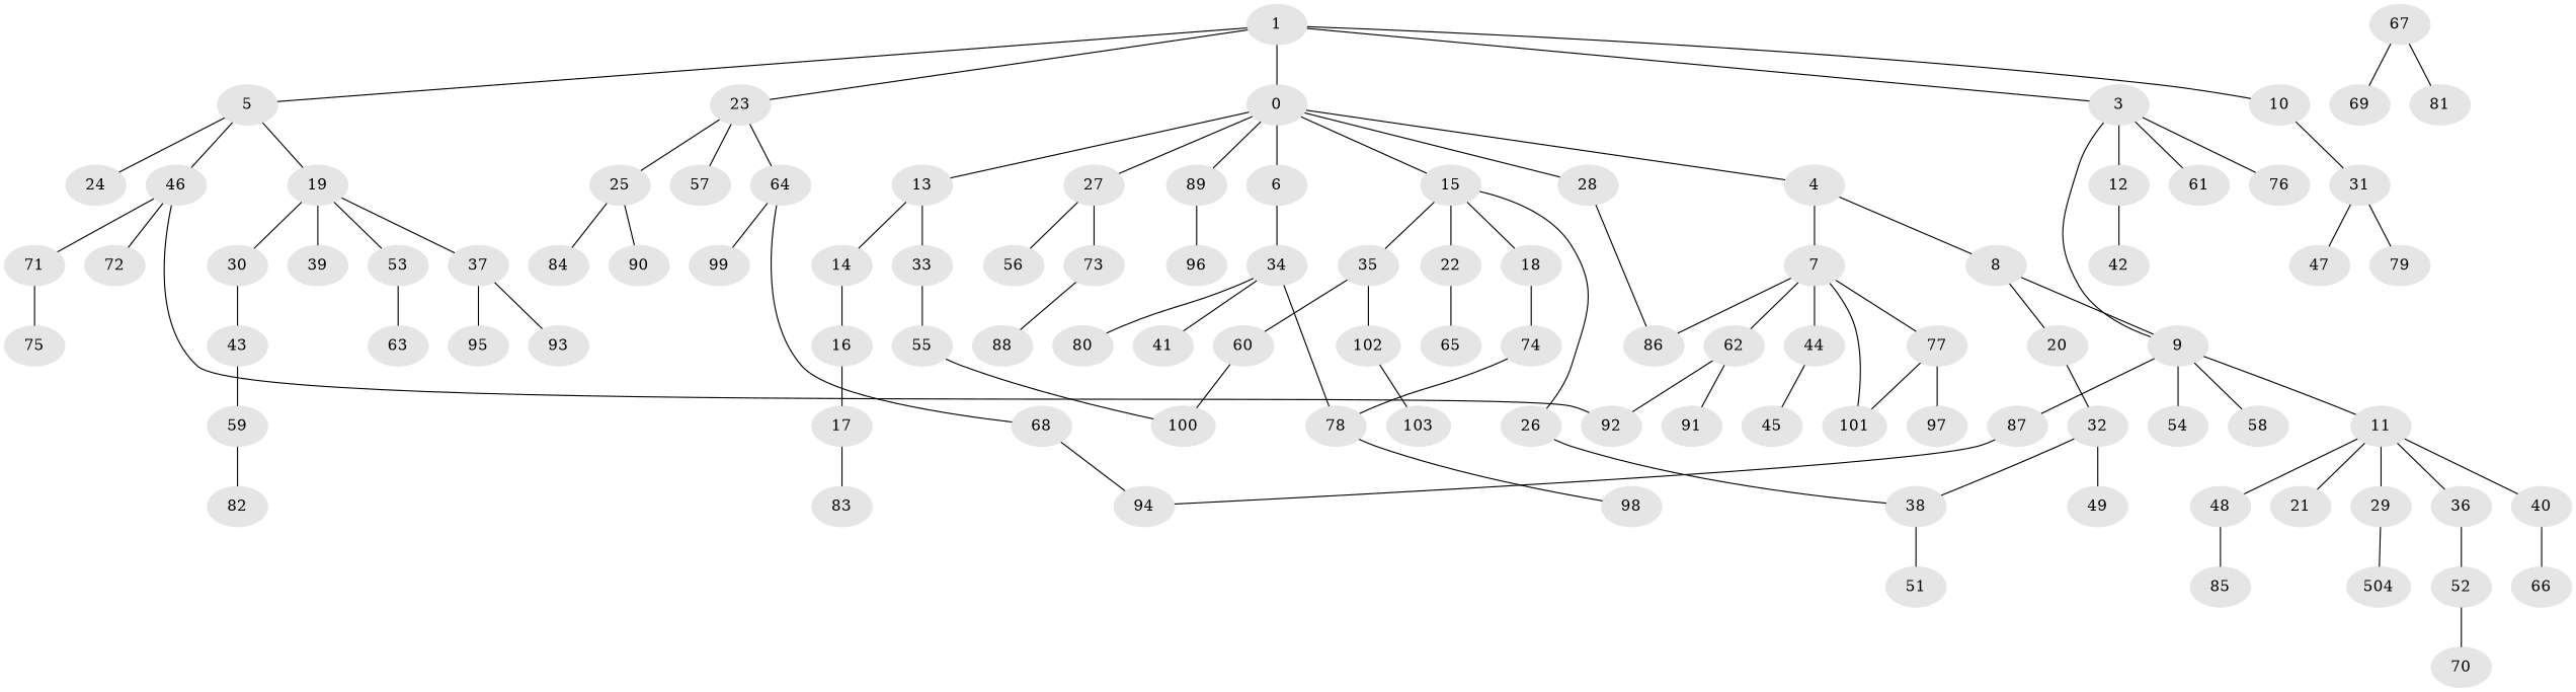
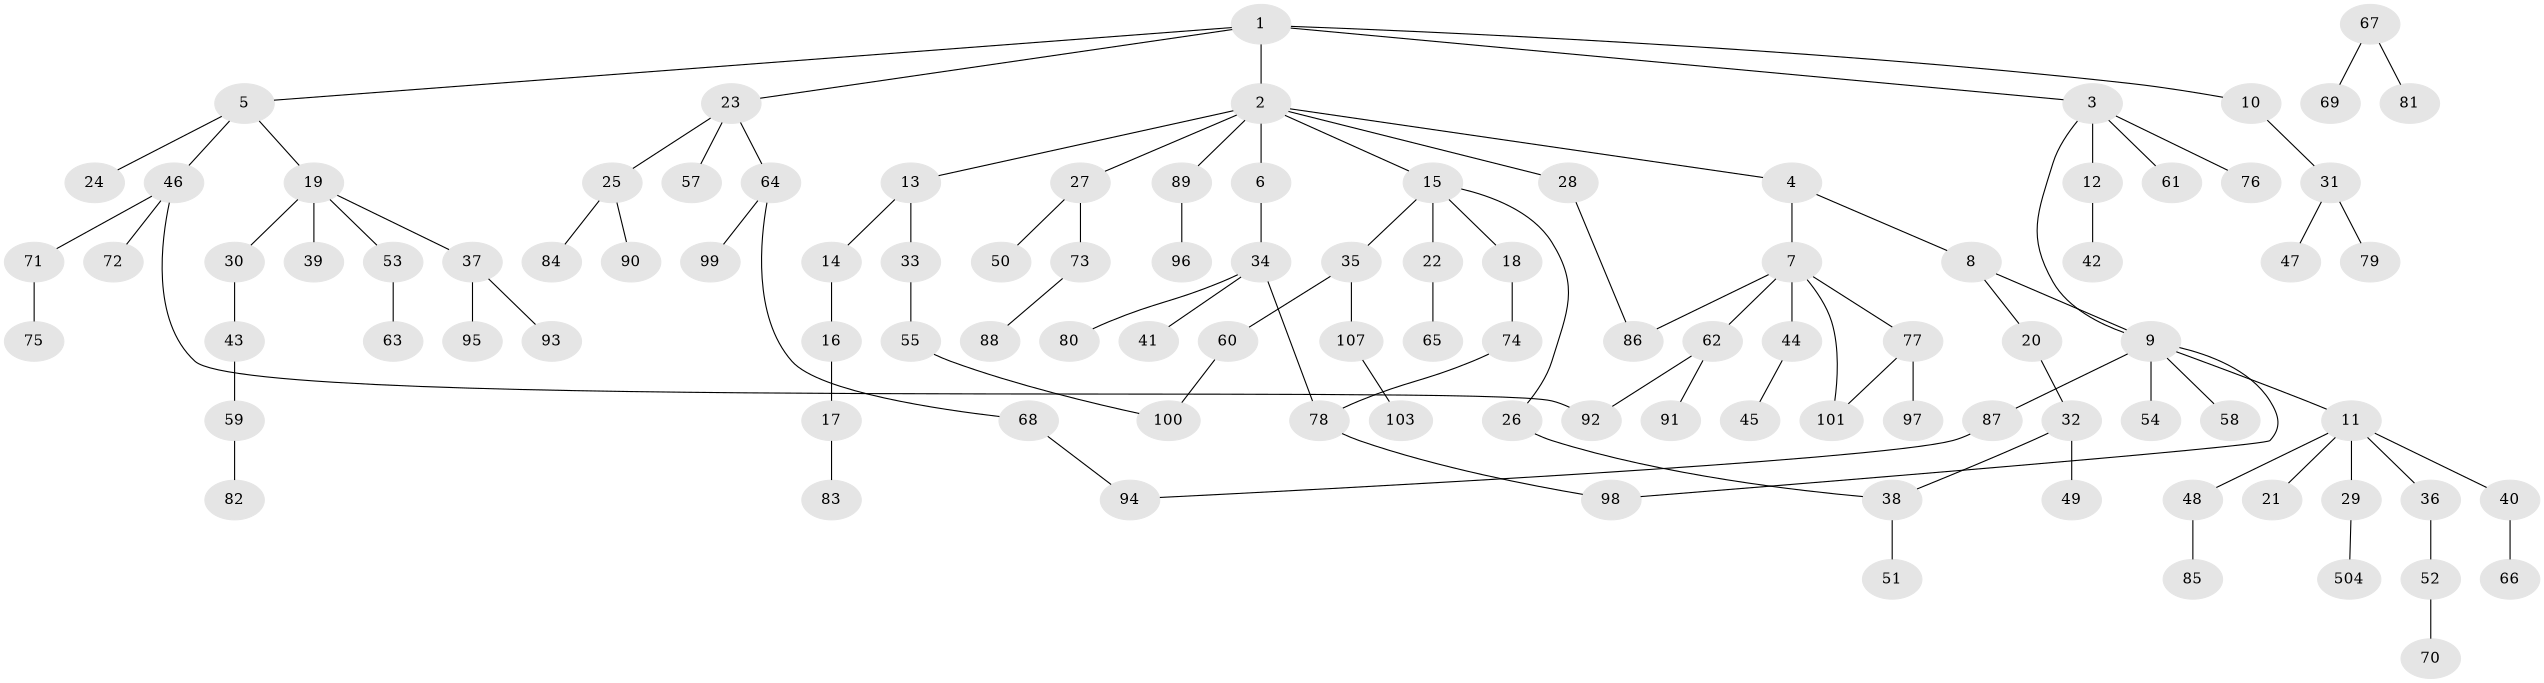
  graph {
    node [color=gray90 style=filled]
    1
-   2 [label=0]
+   2
    3
    5
    10
    23
    4
    6
    13
    15
    27
    28
    89
    9
    12
    61
    76
    19
    24
    46
    31
    25
    57
    64
    7
    8
    34
    14
    33
    18
    22
    26
    35
-   50 [label=56]
+   50
    73
    86
    96
    11
    54
    58
    87
    98
    42
    44
    62
    77
    101
    20
    30
    37
    39
    53
    71
    72
    92
    41
    78
    80
    45
    91
    97
    32
    21
    29
    36
    40
    48
    94
    47
    79
    n71 [label=504]
    52
    66
    85
    16
    55
    17
    74
    65
    38
    60
-   102
+   102 [label=107]
    83
    43
    93
    95
    63
    49
    84
    90
    68
    99
    51
    88
    59
    100
    103
    70
    82
    67
    69
    81
    75
    1 -- 2
    1 -- 3
    1 -- 5
    1 -- 10
    1 -- 23
    2 -- 4
    2 -- 6
    2 -- 13
    2 -- 15
    2 -- 27
    2 -- 28
    2 -- 89
    3 -- 9
    3 -- 12
    3 -- 61
    3 -- 76
    5 -- 19
    5 -- 24
    5 -- 46
    10 -- 31
    23 -- 25
    23 -- 57
    23 -- 64
    4 -- 7
    4 -- 8
    6 -- 34
    13 -- 14
    13 -- 33
    15 -- 18
    15 -- 22
    15 -- 26
    15 -- 35
    27 -- 50
    27 -- 73
    28 -- 86
    89 -- 96
    9 -- 11
    9 -- 54
    9 -- 58
    9 -- 87
+   9 -- 98
    12 -- 42
    19 -- 30
    19 -- 37
    19 -- 39
    19 -- 53
    46 -- 71
    46 -- 72
    46 -- 92
    31 -- 47
    31 -- 79
    25 -- 84
    25 -- 90
    64 -- 68
    64 -- 99
    7 -- 86
    7 -- 44
    7 -- 62
    7 -- 77
    7 -- 101
    8 -- 9
    8 -- 20
    34 -- 41
    34 -- 78
    34 -- 80
    14 -- 16
    33 -- 55
    18 -- 74
    22 -- 65
    26 -- 38
    35 -- 60
    35 -- 102
    73 -- 88
    11 -- 21
    11 -- 29
    11 -- 36
    11 -- 40
    11 -- 48
    87 -- 94
    44 -- 45
    62 -- 92
    62 -- 91
    77 -- 101
    77 -- 97
    20 -- 32
    30 -- 43
    37 -- 93
    37 -- 95
    53 -- 63
    71 -- 75
    78 -- 98
    32 -- 38
    32 -- 49
    29 -- n71
    36 -- 52
    40 -- 66
    48 -- 85
    52 -- 70
    16 -- 17
    55 -- 100
    17 -- 83
    74 -- 78
    38 -- 51
    60 -- 100
    102 -- 103
    43 -- 59
    68 -- 94
    59 -- 82
    67 -- 69
    67 -- 81
  }
